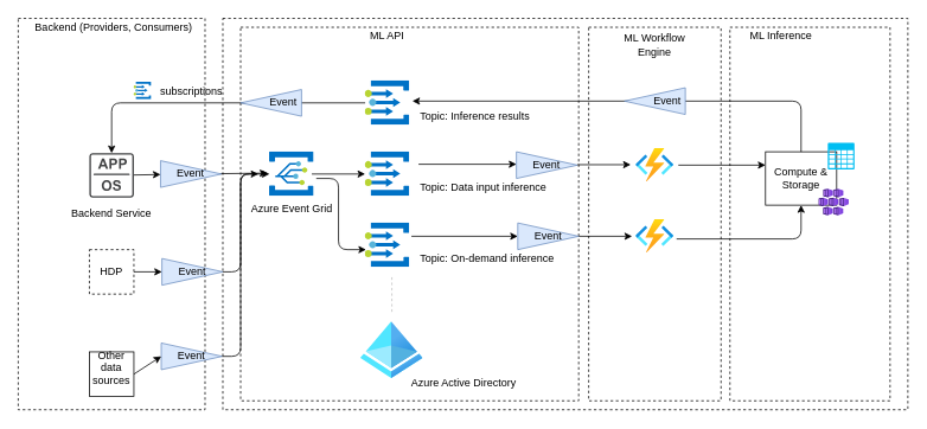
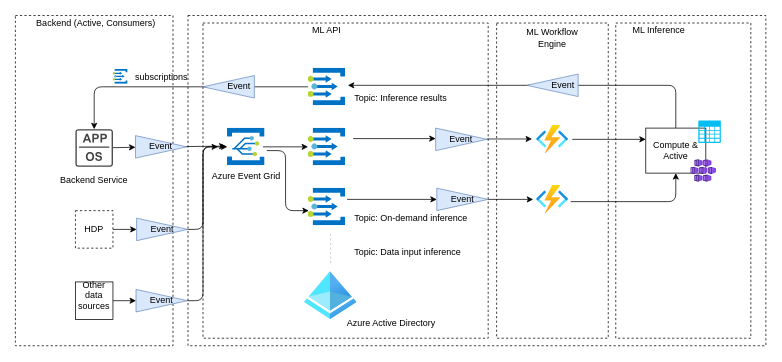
  <mxCell id="0" />
  <mxCell id="1" parent="0" />
  <mxCell id="2" value="" style="rounded=0;whiteSpace=wrap;dashed=1;" parent="1" vertex="1"><mxGeometry x="250" y="20" width="770" height="440" as="geometry" /></mxCell>
  <mxCell id="3" value="" style="rounded=0;whiteSpace=wrap;dashed=1;" parent="1" vertex="1"><mxGeometry x="661.25" y="30" width="148.75" height="420" as="geometry" /></mxCell>
  <mxCell id="4" value="" style="rounded=0;whiteSpace=wrap;dashed=1;" parent="1" vertex="1"><mxGeometry x="270" y="30" width="380" height="420" as="geometry" /></mxCell>
  <mxCell id="5" value="" style="aspect=fixed;points=[];align=center;image;fontSize=12;image=img/lib/mscae/Event_Grid_Topics.svg;" parent="1" vertex="1"><mxGeometry x="410" y="170" width="50" height="50" as="geometry" /></mxCell>
  <mxCell id="6" value="" style="aspect=fixed;points=[];align=center;image;fontSize=12;image=img/lib/mscae/Event_Grid.svg;" parent="1" vertex="1"><mxGeometry x="302.5" y="170" width="50" height="50" as="geometry" /></mxCell>
  <mxCell id="7" value="" style="rounded=0;whiteSpace=wrap;dashed=1;" parent="1" vertex="1"><mxGeometry x="20" y="20" width="210" height="440" as="geometry" /></mxCell>
  <mxCell id="8" value="Topic: On-demand inference" style="text;strokeColor=none;fillColor=none;align=left;verticalAlign=middle;whiteSpace=wrap;rounded=0;" parent="1" vertex="1"><mxGeometry x="470" y="280" width="160" height="20" as="geometry" /></mxCell>
- <mxCell id="9" value="Topic: Data input inference" style="text;strokeColor=none;fillColor=none;align=left;verticalAlign=middle;whiteSpace=wrap;rounded=0;" parent="1" vertex="1"><mxGeometry x="470" y="200" width="160" height="20" as="geometry" /></mxCell>
+ <mxCell id="9" value="Topic: Data input inference" style="text;strokeColor=none;fillColor=none;align=left;verticalAlign=middle;whiteSpace=wrap;rounded=0;" parent="1" vertex="1"><mxGeometry x="470" y="325" width="160" height="20" as="geometry" /></mxCell>
  <mxCell id="10" value="" style="aspect=fixed;points=[];align=center;image;fontSize=12;image=img/lib/mscae/Event_Grid_Topics.svg;" parent="1" vertex="1"><mxGeometry x="410" y="250" width="50" height="50" as="geometry" /></mxCell>
  <mxCell id="11" value="" style="aspect=fixed;points=[];align=center;image;fontSize=12;image=img/lib/mscae/Event_Grid_Topics.svg;" parent="1" vertex="1"><mxGeometry x="410" y="90" width="50" height="50" as="geometry" /></mxCell>
  <mxCell id="12" value="Topic: Inference results" style="text;strokeColor=none;fillColor=none;align=left;verticalAlign=middle;whiteSpace=wrap;rounded=0;" parent="1" vertex="1"><mxGeometry x="470" y="120" width="160" height="20" as="geometry" /></mxCell>
  <mxCell id="13" value="" style="aspect=fixed;points=[];align=center;image;fontSize=12;image=img/lib/azure2/identity/Azure_Active_Directory.svg;" parent="1" vertex="1"><mxGeometry x="405" y="361" width="70" height="64" as="geometry" /></mxCell>
  <mxCell id="14" value="Azure Event Grid" style="text;strokeColor=none;fillColor=none;align=left;verticalAlign=middle;whiteSpace=wrap;rounded=0;" parent="1" vertex="1"><mxGeometry x="280" y="225" width="95" height="20" as="geometry" /></mxCell>
  <mxCell id="15" value="" style="endArrow=none;dashed=1;strokeColor=#C2C2C2;" parent="1" edge="1"><mxGeometry width="50" height="50" relative="1" as="geometry"><mxPoint x="440" y="350" as="sourcePoint" /><mxPoint x="440" y="310" as="targetPoint" /></mxGeometry></mxCell>
  <mxCell id="16" value="Azure Active Directory" style="text;strokeColor=none;fillColor=none;align=left;verticalAlign=middle;whiteSpace=wrap;rounded=0;" parent="1" vertex="1"><mxGeometry x="460" y="420" width="160" height="20" as="geometry" /></mxCell>
  <mxCell id="17" value="ML API" style="text;strokeColor=none;fillColor=none;align=center;verticalAlign=middle;whiteSpace=wrap;rounded=0;dashed=1;" parent="1" vertex="1"><mxGeometry x="400" y="30" width="70" height="20" as="geometry" /></mxCell>
  <mxCell id="18" value="" style="pointerEvents=1;shadow=0;dashed=0;strokeColor=none;fillColor=#434445;aspect=fixed;labelPosition=center;verticalLabelPosition=bottom;verticalAlign=top;align=center;outlineConnect=0;shape=mxgraph.vvd.app;" parent="1" vertex="1"><mxGeometry x="100" y="171.5" width="50" height="50" as="geometry" /></mxCell>
  <mxCell id="19" value="HDP" style="rounded=0;whiteSpace=wrap;dashed=1;" parent="1" vertex="1"><mxGeometry x="100" y="280" width="50" height="50" as="geometry" /></mxCell>
  <mxCell id="20" value="Backend Service" style="text;align=center;verticalAlign=middle;resizable=0;points=[];autosize=1;" parent="1" vertex="1"><mxGeometry x="70" y="228.5" width="110" height="20" as="geometry" /></mxCell>
  <mxCell id="21" value="" style="endArrow=classic;exitX=1;exitY=0.5;exitDx=0;exitDy=0;" parent="1" source="41" edge="1"><mxGeometry width="50" height="50" relative="1" as="geometry"><mxPoint x="390" y="230" as="sourcePoint" /><mxPoint x="290" y="195" as="targetPoint" /><Array as="points"><mxPoint x="270" y="305" /><mxPoint x="270" y="195" /></Array></mxGeometry></mxCell>
  <mxCell id="22" value="" style="endArrow=classic;strokeColor=#000000;" parent="1" source="43" edge="1"><mxGeometry width="50" height="50" relative="1" as="geometry"><mxPoint x="390" y="230" as="sourcePoint" /><mxPoint x="300" y="194" as="targetPoint" /></mxGeometry></mxCell>
  <mxCell id="23" value="" style="endArrow=classic;strokeColor=#000000;exitX=0.95;exitY=0.5;exitDx=0;exitDy=0;exitPerimeter=0;" parent="1" source="6" target="5" edge="1"><mxGeometry width="50" height="50" relative="1" as="geometry"><mxPoint x="320" y="230" as="sourcePoint" /><mxPoint x="370" y="180" as="targetPoint" /></mxGeometry></mxCell>
  <mxCell id="24" value="" style="endArrow=classic;strokeColor=#000000;entryX=0.02;entryY=0.6;entryDx=0;entryDy=0;entryPerimeter=0;" parent="1" target="10" edge="1"><mxGeometry width="50" height="50" relative="1" as="geometry"><mxPoint x="355" y="200" as="sourcePoint" /><mxPoint x="370" y="180" as="targetPoint" /><Array as="points"><mxPoint x="380" y="200" /><mxPoint x="380" y="280" /></Array></mxGeometry></mxCell>
  <mxCell id="25" value="" style="rounded=0;whiteSpace=wrap;dashed=1;" parent="1" vertex="1"><mxGeometry x="820" y="30" width="180" height="420" as="geometry" /></mxCell>
  <mxCell id="26" value="ML Inference" style="text;strokeColor=none;fillColor=none;align=center;verticalAlign=middle;whiteSpace=wrap;rounded=0;dashed=1;" parent="1" vertex="1"><mxGeometry x="830" y="30" width="95" height="20" as="geometry" /></mxCell>
- <mxCell id="27" value="Compute &amp; Storage" style="rounded=0;whiteSpace=wrap;" parent="1" vertex="1"><mxGeometry x="860" y="170" width="80" height="60" as="geometry" /></mxCell>
+ <mxCell id="27" value="Compute &amp; Active" style="rounded=0;whiteSpace=wrap;" parent="1" vertex="1"><mxGeometry x="860" y="170" width="80" height="60" as="geometry" /></mxCell>
  <mxCell id="28" value="" style="endArrow=classic;strokeColor=#000000;exitX=1.073;exitY=0.58;exitDx=0;exitDy=0;exitPerimeter=0;" parent="1" source="38" target="27" edge="1"><mxGeometry width="50" height="50" relative="1" as="geometry"><mxPoint x="844" y="268" as="sourcePoint" /><mxPoint x="520" y="170" as="targetPoint" /><Array as="points"><mxPoint x="900" y="268" /></Array></mxGeometry></mxCell>
  <mxCell id="29" value="" style="endArrow=classic;strokeColor=#000000;" parent="1" edge="1"><mxGeometry width="50" height="50" relative="1" as="geometry"><mxPoint x="762" y="185" as="sourcePoint" /><mxPoint x="860" y="185" as="targetPoint" /></mxGeometry></mxCell>
  <mxCell id="30" value="" style="endArrow=classic;strokeColor=#000000;exitX=0.5;exitY=0;exitDx=0;exitDy=0;entryX=1.06;entryY=0.46;entryDx=0;entryDy=0;entryPerimeter=0;" parent="1" source="27" target="11" edge="1"><mxGeometry width="50" height="50" relative="1" as="geometry"><mxPoint x="390" y="220" as="sourcePoint" /><mxPoint x="440" y="170" as="targetPoint" /><Array as="points"><mxPoint x="900" y="113" /></Array></mxGeometry></mxCell>
  <mxCell id="31" value="" style="aspect=fixed;points=[];align=center;image;fontSize=12;image=img/lib/mscae/Event_Grid_Topics.svg;" parent="1" vertex="1"><mxGeometry x="150" y="91.5" width="20" height="20" as="geometry" /></mxCell>
  <mxCell id="32" value="" style="endArrow=classic;strokeColor=#000000;" parent="1" source="11" target="18" edge="1"><mxGeometry width="50" height="50" relative="1" as="geometry"><mxPoint x="390" y="220" as="sourcePoint" /><mxPoint x="440" y="170" as="targetPoint" /><Array as="points"><mxPoint x="125" y="115" /></Array></mxGeometry></mxCell>
  <mxCell id="33" value="subscriptions" style="text;align=center;verticalAlign=middle;resizable=0;points=[];autosize=1;" parent="1" vertex="1"><mxGeometry x="170" y="91.5" width="90" height="20" as="geometry" /></mxCell>
  <mxCell id="34" value="" style="aspect=fixed;points=[];align=center;image;fontSize=12;image=img/lib/azure2/containers/Kubernetes_Services.svg;" parent="1" vertex="1"><mxGeometry x="920" y="212" width="34" height="30" as="geometry" /></mxCell>
  <mxCell id="35" value="" style="endArrow=classic;strokeColor=#000000;" parent="1" edge="1"><mxGeometry width="50" height="50" relative="1" as="geometry"><mxPoint x="470" y="184" as="sourcePoint" /><mxPoint x="580" y="184" as="targetPoint" /></mxGeometry></mxCell>
  <mxCell id="36" value="" style="endArrow=classic;strokeColor=#000000;" parent="1" source="46" edge="1"><mxGeometry width="50" height="50" relative="1" as="geometry"><mxPoint x="462" y="265" as="sourcePoint" /><mxPoint x="710" y="265" as="targetPoint" /><Array as="points" /></mxGeometry></mxCell>
- <mxCell id="37" value="Backend (Providers, Consumers)" style="text;strokeColor=none;fillColor=none;align=center;verticalAlign=middle;whiteSpace=wrap;rounded=0;dashed=1;" parent="1" vertex="1"><mxGeometry x="25" y="20" width="205" height="20" as="geometry" /></mxCell>
+ <mxCell id="37" value="Backend (Active, Consumers)" style="text;strokeColor=none;fillColor=none;align=center;verticalAlign=middle;whiteSpace=wrap;rounded=0;dashed=1;" parent="1" vertex="1"><mxGeometry x="25" y="20" width="205" height="20" as="geometry" /></mxCell>
  <mxCell id="38" value="" style="aspect=fixed;points=[];align=center;image;fontSize=12;image=img/lib/azure2/compute/Function_Apps.svg;" parent="1" vertex="1"><mxGeometry x="714.38" y="246.25" width="42.5" height="37.5" as="geometry" /></mxCell>
  <mxCell id="39" value="" style="aspect=fixed;points=[];align=center;image;fontSize=12;image=img/lib/azure2/compute/Function_Apps.svg;" parent="1" vertex="1"><mxGeometry x="714.38" y="166.25" width="42.5" height="37.5" as="geometry" /></mxCell>
  <mxCell id="40" value="ML Workflow Engine" style="text;strokeColor=none;fillColor=none;align=center;verticalAlign=middle;whiteSpace=wrap;rounded=0;dashed=1;" parent="1" vertex="1"><mxGeometry x="688.13" y="40" width="95" height="20" as="geometry" /></mxCell>
  <mxCell id="41" value="Event" style="triangle;whiteSpace=wrap;fillColor=#dae8fc;strokeColor=#6c8ebf;" parent="1" vertex="1"><mxGeometry x="181.54" y="290" width="68.46" height="30" as="geometry" /></mxCell>
  <mxCell id="42" value="" style="endArrow=classic;exitX=1;exitY=0.5;exitDx=0;exitDy=0;" parent="1" source="19" target="41" edge="1"><mxGeometry width="50" height="50" relative="1" as="geometry"><mxPoint x="150" y="305" as="sourcePoint" /><mxPoint x="370" y="162.5" as="targetPoint" /><Array as="points" /></mxGeometry></mxCell>
  <mxCell id="43" value="Event" style="triangle;whiteSpace=wrap;fillColor=#dae8fc;strokeColor=#6c8ebf;" parent="1" vertex="1"><mxGeometry x="180" y="180" width="68.46" height="30" as="geometry" /></mxCell>
  <mxCell id="44" value="" style="endArrow=classic;strokeColor=#000000;" parent="1" source="18" target="43" edge="1"><mxGeometry width="50" height="50" relative="1" as="geometry"><mxPoint x="150" y="196.245" as="sourcePoint" /><mxPoint x="370" y="194" as="targetPoint" /></mxGeometry></mxCell>
  <mxCell id="45" value="Event" style="triangle;whiteSpace=wrap;fillColor=#dae8fc;strokeColor=#6c8ebf;" parent="1" vertex="1"><mxGeometry x="580" y="170" width="68.46" height="30" as="geometry" /></mxCell>
  <mxCell id="46" value="Event" style="triangle;whiteSpace=wrap;fillColor=#dae8fc;strokeColor=#6c8ebf;" parent="1" vertex="1"><mxGeometry x="581.54" y="250" width="68.46" height="30" as="geometry" /></mxCell>
  <mxCell id="47" value="" style="endArrow=classic;strokeColor=#000000;" parent="1" target="46" edge="1"><mxGeometry width="50" height="50" relative="1" as="geometry"><mxPoint x="462" y="265" as="sourcePoint" /><mxPoint x="710" y="265" as="targetPoint" /><Array as="points" /></mxGeometry></mxCell>
  <mxCell id="48" value="" style="group" parent="1" vertex="1" connectable="0"><mxGeometry x="701.4" y="98" width="68.46" height="30" as="geometry" /></mxCell>
  <mxCell id="49" value="" style="triangle;whiteSpace=wrap;fillColor=#dae8fc;strokeColor=#6c8ebf;rotation=-180;" parent="48" vertex="1"><mxGeometry width="68.46" height="30" as="geometry" /></mxCell>
  <mxCell id="50" value="Event" style="text;strokeColor=none;fillColor=none;align=center;verticalAlign=middle;whiteSpace=wrap;rounded=0;" parent="48" vertex="1"><mxGeometry x="28.46" y="5" width="40" height="20" as="geometry" /></mxCell>
  <mxCell id="51" value="" style="group" parent="1" vertex="1" connectable="0"><mxGeometry x="270" y="100" width="68.46" height="30" as="geometry" /></mxCell>
  <mxCell id="52" value="" style="triangle;whiteSpace=wrap;fillColor=#dae8fc;strokeColor=#6c8ebf;rotation=-180;" parent="51" vertex="1"><mxGeometry width="68.46" height="30" as="geometry" /></mxCell>
  <mxCell id="53" value="Event" style="text;strokeColor=none;fillColor=none;align=center;verticalAlign=middle;whiteSpace=wrap;rounded=0;" parent="51" vertex="1"><mxGeometry x="28.46" y="5" width="40" height="20" as="geometry" /></mxCell>
  <mxCell id="54" value="" style="endArrow=classic;strokeColor=#000000;" parent="1" edge="1"><mxGeometry width="50" height="50" relative="1" as="geometry"><mxPoint x="648.46" y="184.5" as="sourcePoint" /><mxPoint x="708.46" y="184.5" as="targetPoint" /><Array as="points" /></mxGeometry></mxCell>
  <mxCell id="55" value="" style="verticalLabelPosition=bottom;verticalAlign=top;align=center;strokeColor=none;fillColor=#00BEF2;shape=mxgraph.azure.storage;pointerEvents=1;" parent="1" vertex="1"><mxGeometry x="930" y="160" width="30" height="30" as="geometry" /></mxCell>
- <mxCell id="56" value="Other&#10;data&#10;sources&#10;" style="rounded=0;whiteSpace=wrap;" parent="1" vertex="1"><mxGeometry x="100" y="395" width="50" height="50" as="geometry" /></mxCell>
+ <mxCell id="56" value="Other&#10;data&#10;sources&#10;" style="rounded=0;whiteSpace=wrap;" parent="1" vertex="1"><mxGeometry x="100" y="375" width="50" height="50" as="geometry" /></mxCell>
  <mxCell id="57" value="Event" style="triangle;whiteSpace=wrap;fillColor=#dae8fc;strokeColor=#6c8ebf;" parent="1" vertex="1"><mxGeometry x="180.77" y="385" width="68.46" height="30" as="geometry" /></mxCell>
  <mxCell id="58" value="" style="endArrow=classic;exitX=1;exitY=0.5;exitDx=0;exitDy=0;entryX=0;entryY=0.5;entryDx=0;entryDy=0;" parent="1" source="56" target="57" edge="1"><mxGeometry width="50" height="50" relative="1" as="geometry"><mxPoint x="160" y="315" as="sourcePoint" /><mxPoint x="191.54" y="315" as="targetPoint" /><Array as="points" /></mxGeometry></mxCell>
  <mxCell id="59" value="" style="endArrow=classic;strokeColor=#000000;exitX=1;exitY=0.5;exitDx=0;exitDy=0;" parent="1" source="57" target="6" edge="1"><mxGeometry width="50" height="50" relative="1" as="geometry"><mxPoint x="480" y="190" as="sourcePoint" /><mxPoint x="530" y="140" as="targetPoint" /><Array as="points"><mxPoint x="270" y="400" /><mxPoint x="270" y="195" /></Array></mxGeometry></mxCell>
